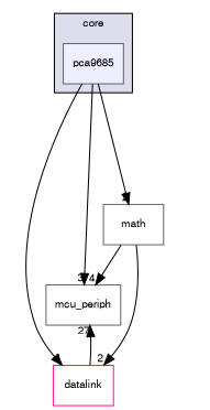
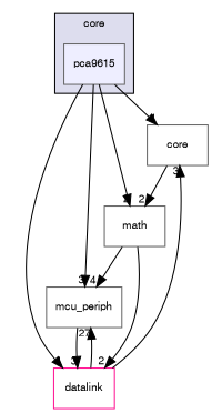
  digraph {
    compound=true
    node [color=gray40 fontname=FreeSans fontsize=10 shape=box style=filled]
    edge [headlabel=3 labeldistance=1.5 labelfontname=FreeSans labelfontsize=10]
-   n1 [fillcolor="#eeeeff" label=pca9685 pencolor=black]
+   n1 [fillcolor="#eeeeff" label=pca9615 pencolor=black]
+   n2 [label=core style=""]
    n3 [label=mcu_periph style=""]
    n4 [color=deeppink fillcolor=white label=datalink]
    n5 [fillcolor=white label=math]
    subgraph cluster_1 {
      bgcolor="#ddddee"
      fontname=FreeSans
      fontsize=10
      label=core
      pencolor=black
      n1
    }
+   n1 -> n2 [headlabel=1]
    n1 -> n3
    n1 -> n4 [headlabel=1]
    n1 -> n5 [headlabel=2]
+   n2 -> n5 [headlabel=2]
+   n3 -> n4
+   n4 -> n2
    n4 -> n3 [headlabel=27]
    n5 -> n3 [headlabel=4]
    n5 -> n4 [headlabel=2]
  }
